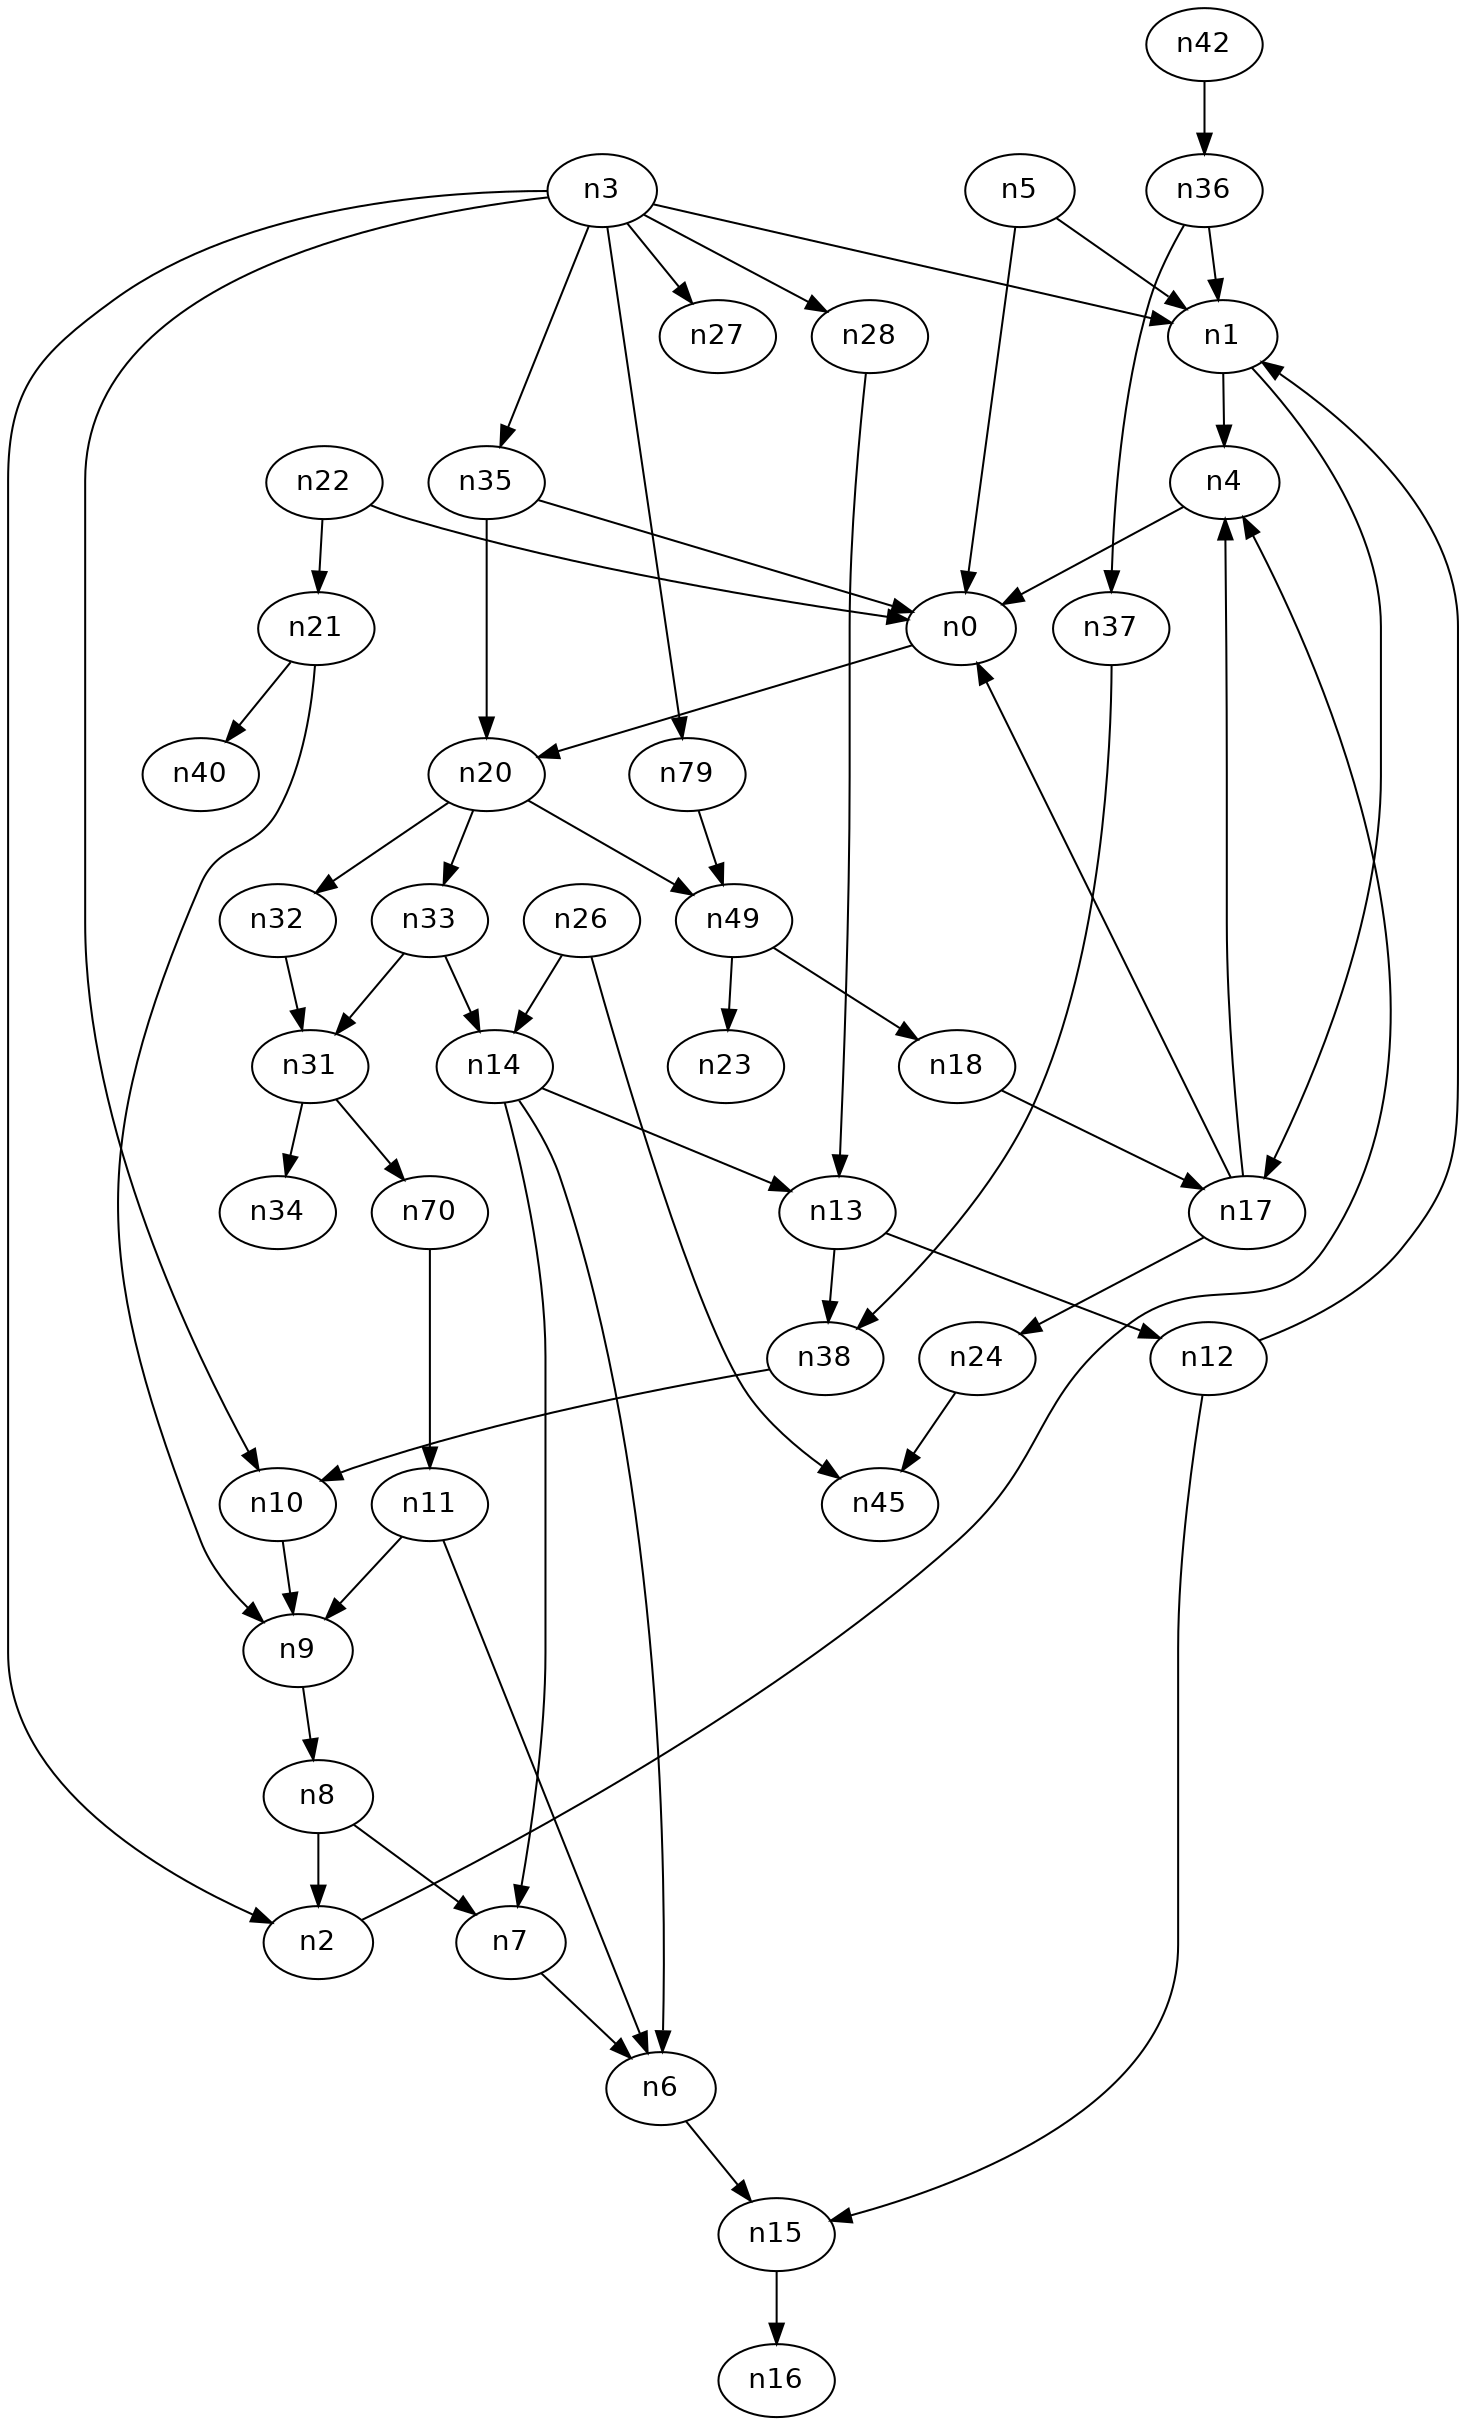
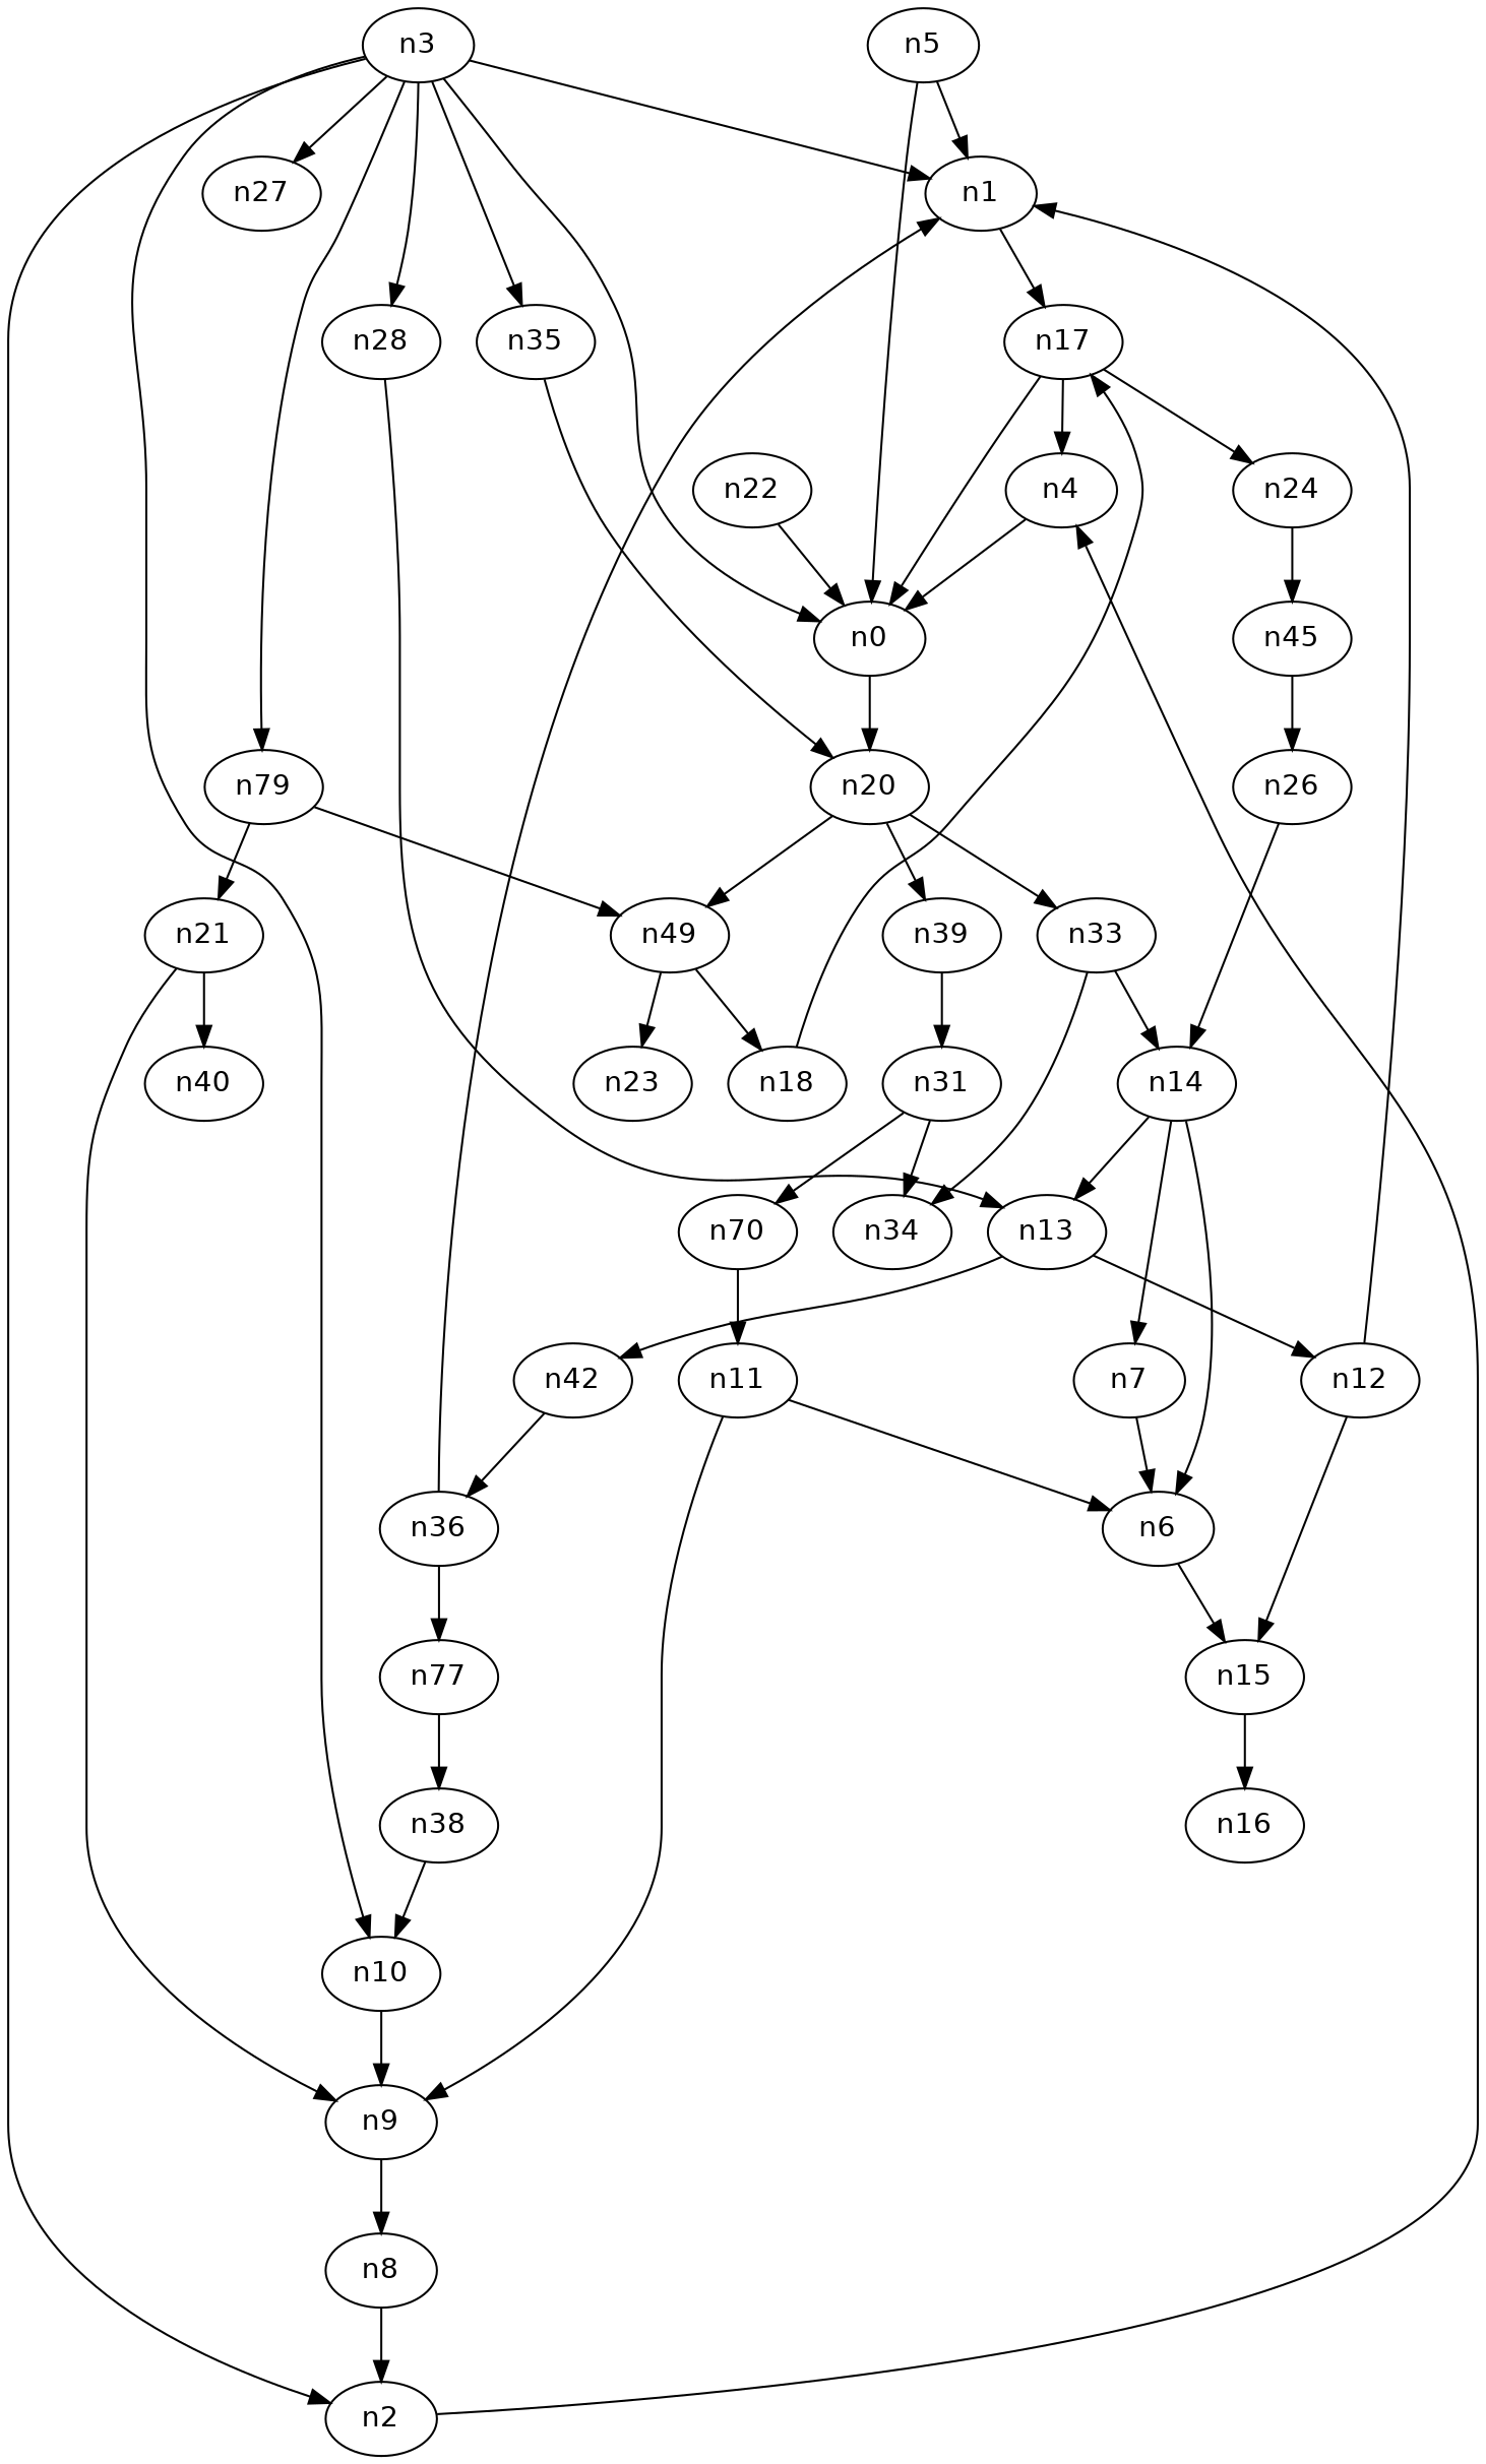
  digraph {
    fontname="DejaVu Sans"
    node [fontname="DejaVu Sans"]
    edge [fontname="DejaVu Sans"]
    n1
    n4
    n17
    n0
    n20
    n2
    n3
    n10
    n27
    n29 [label=n79]
    n35
    n28
    n9
    n19 [label=n49]
    n5
    n8
    n13
    n18
    n23
-   n32
+   n32 [label=n39]
    n33
    n6
    n15
    n7
    n11
    n12
    n16
    n42
    n36
-   n37
+   n37 [label=n77]
    n14
    n24
    n25 [label=n45]
    n26
    n22
    n21
    n31
    n34
    n30 [label=n70]
    n40
    n38
-   n1 -> n4
    n1 -> n17
    n4 -> n0
    n17 -> n4
    n17 -> n0
    n17 -> n24
    n0 -> n20
    n20 -> n19
    n20 -> n32
    n20 -> n33
    n2 -> n4
    n3 -> n1
-   n35 -> n0
+   n3 -> n0
    n3 -> n2
    n3 -> n10
    n3 -> n27
    n3 -> n29
    n3 -> n35
    n3 -> n28
    n10 -> n9
    n29 -> n19
    n35 -> n20
    n28 -> n13
    n9 -> n8
    n19 -> n18
    n19 -> n23
    n5 -> n1
    n5 -> n0
    n8 -> n2
-   n8 -> n7
    n13 -> n12
-   n13 -> n38
+   n13 -> n42
    n18 -> n17
    n32 -> n31
    n33 -> n14
-   n33 -> n31
+   n33 -> n34
    n6 -> n15
    n15 -> n16
    n7 -> n6
    n11 -> n9
    n11 -> n6
    n12 -> n1
    n12 -> n15
    n42 -> n36
    n36 -> n1
    n36 -> n37
    n37 -> n38
    n14 -> n13
    n14 -> n6
    n14 -> n7
    n24 -> n25
-   n26 -> n25
+   n25 -> n26
    n26 -> n14
    n22 -> n0
-   n22 -> n21
+   n29 -> n21
    n21 -> n9
    n21 -> n40
    n31 -> n34
    n31 -> n30
    n30 -> n11
    n38 -> n10
  }
